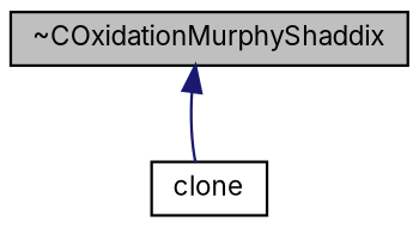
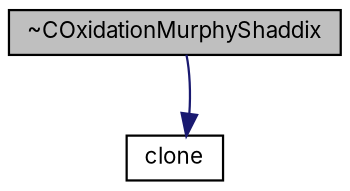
  digraph {
    rankdir=TB
    fontname=Inter
    node [color=black fontname=Inter fontsize=10 shape=record]
    n1 [fillcolor=grey75 fontcolor=black height=0.2 label="~COxidationMurphyShaddix" style=filled width=0.4]
    n2 [height=0.2 label=clone width=0.4]
-   n1 -> n2 [color=midnightblue dir=back fontname=Inter fontsize=10 labelfontname=FreeSans labelfontsize=10 style=solid]
+   n2 -> n1 [color=midnightblue dir=back fontname=Inter fontsize=10 labelfontname=FreeSans labelfontsize=10 style=solid]
  }
